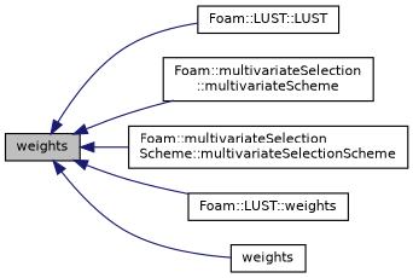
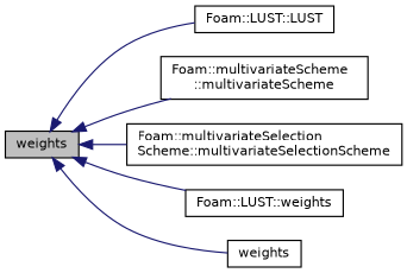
  digraph {
    rankdir=LR
    node [color=black fontname=Helvetica fontsize=10 shape=record]
    edge [color=midnightblue dir=back fontname=Helvetica fontsize=10 labelfontname=Helvetica labelfontsize=10 style=solid]
    n1 [fillcolor=grey75 fontcolor=black height=0.2 label=weights style=filled width=0.4]
    n2 [height=0.2 label="Foam::LUST::LUST" width=0.4]
-   n3 [height=0.2 label="Foam::multivariateSelection\l::multivariateScheme" width=0.4]
+   n3 [height=0.2 label="Foam::multivariateScheme\l::multivariateScheme" width=0.4]
    n4 [height=0.2 label="Foam::multivariateSelection\lScheme::multivariateSelectionScheme" width=0.4]
    n5 [height=0.2 label="Foam::LUST::weights" width=0.4]
    n6 [height=0.2 label=weights width=0.4]
    n1 -> n2
    n1 -> n3
    n1 -> n4
    n1 -> n5
    n1 -> n6
  }
